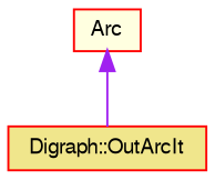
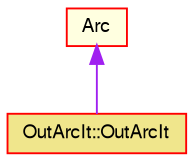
  digraph {
    node [color=red fontname=FreeSans fontsize=10 shape=record style=filled]
-   n1 [fillcolor=khaki fontcolor=black height=0.2 label="Digraph::OutArcIt" width=0.4]
+   n1 [fillcolor=khaki fontcolor=black height=0.2 label="OutArcIt::OutArcIt" width=0.4]
    n2 [fillcolor=lightyellow height=0.2 label=Arc width=0.4]
    n2 -> n1 [color=purple dir=back fontname=FreeSans fontsize=10 labelfontname=FreeSans labelfontsize=10 style=solid]
  }
